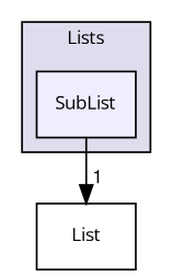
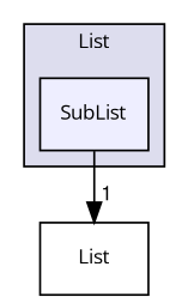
  digraph {
    compound=true
    fontname="Open Sans"
    node [fontname="Open Sans" fontsize=10 shape=box]
    n1 [fillcolor="#eeeeff" label=SubList pencolor=black style=filled]
    n2 [label=List]
    subgraph cluster_1 {
      bgcolor="#ddddee"
      fontsize=10
-     label=Lists
+     label=List
      pencolor=black
      n1
    }
    n1 -> n2 [headlabel=1 labeldistance=1.5 labelfontname=FreeSans labelfontsize=10 fontname="Open Sans"]
  }
